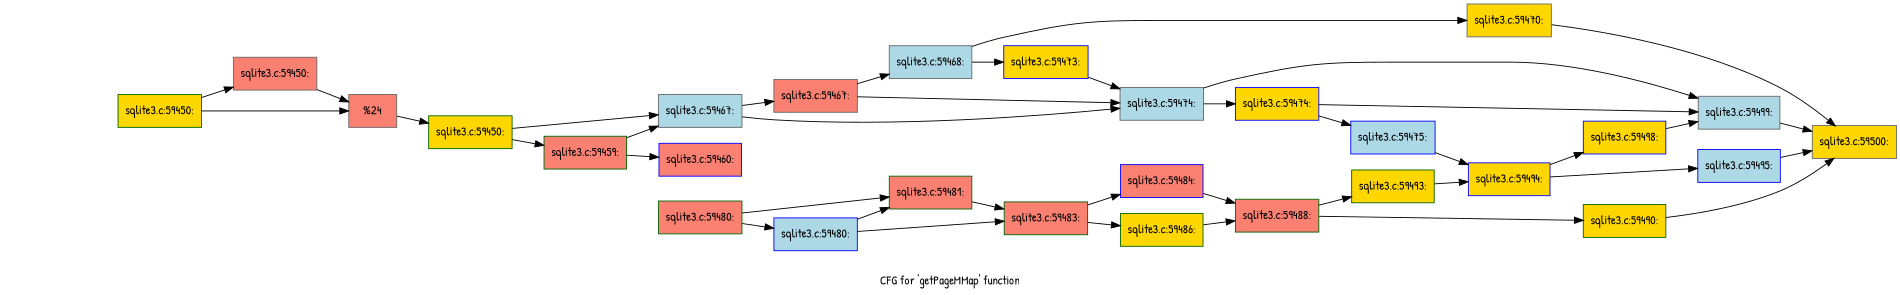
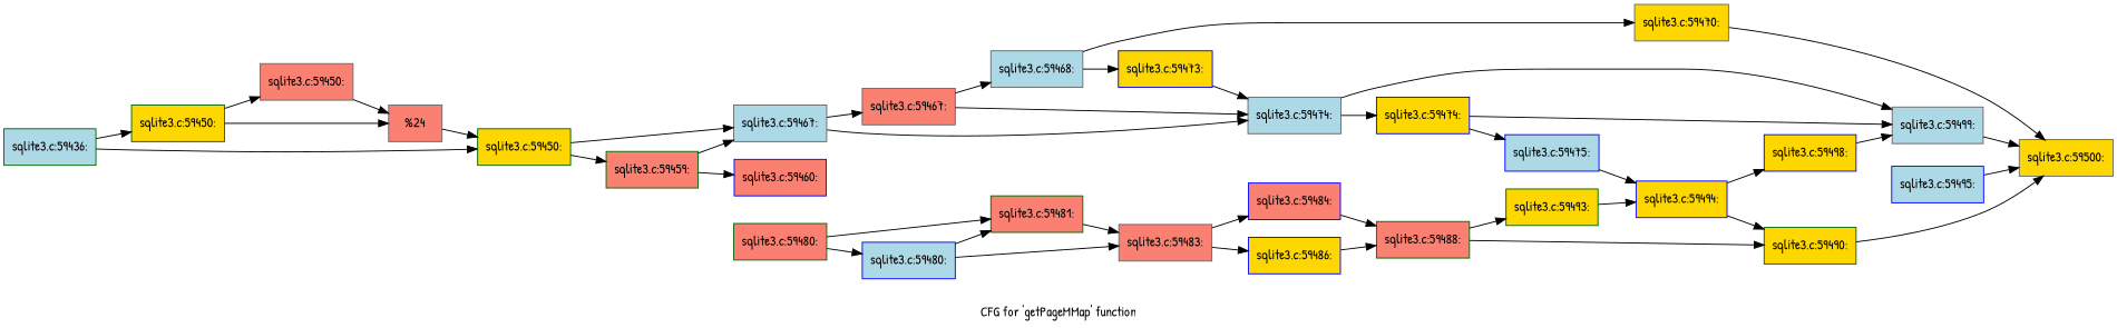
  digraph {
    fontname="Patrick Hand"
    label="CFG for 'getPageMMap' function"
    rankdir=LR
    node [color=darkgreen fillcolor=gold fontname="Patrick Hand" shape=record style=filled]
    edge [fontname="Patrick Hand"]
+   n1 [fillcolor=lightblue label="{sqlite3.c:59436:}"]
    n2 [label="{sqlite3.c:59450:}"]
    n3 [label="{sqlite3.c:59450:}"]
    n4 [color=gray40 fillcolor=salmon label="{%24}"]
    n5 [color=gray40 fillcolor=salmon label="{sqlite3.c:59450:}"]
    n6 [fillcolor=salmon label="{sqlite3.c:59459:}"]
    n7 [color=gray40 fillcolor=lightblue label="{sqlite3.c:59467:}"]
    n8 [color=blue fillcolor=salmon label="{sqlite3.c:59460:}"]
    n9 [color=gray40 fillcolor=salmon label="{sqlite3.c:59467:}"]
    n10 [color=gray40 fillcolor=lightblue label="{sqlite3.c:59474:}"]
    n11 [color=gray40 fillcolor=lightblue label="{sqlite3.c:59468:}"]
    n12 [color=blue label="{sqlite3.c:59474:}"]
    n13 [color=gray40 fillcolor=lightblue label="{sqlite3.c:59499:}"]
    n14 [color=gray40 label="{sqlite3.c:59500:}"]
    n15 [color=gray40 label="{sqlite3.c:59470:}"]
    n16 [color=blue label="{sqlite3.c:59473:}"]
    n17 [color=blue fillcolor=lightblue label="{sqlite3.c:59475:}"]
    n18 [color=blue label="{sqlite3.c:59494:}"]
    n19 [color=blue fillcolor=lightblue label="{sqlite3.c:59495:}"]
    n20 [color=blue label="{sqlite3.c:59498:}"]
    n21 [fillcolor=salmon label="{sqlite3.c:59480:}"]
    n22 [fillcolor=salmon label="{sqlite3.c:59481:}"]
    n23 [color=blue fillcolor=lightblue label="{sqlite3.c:59480:}"]
-   n24 [fillcolor=salmon label="{sqlite3.c:59483:}"]
+   n24 [color=gray40 fillcolor=salmon label="{sqlite3.c:59483:}"]
    n25 [color=blue fillcolor=salmon label="{sqlite3.c:59484:}"]
-   n26 [label="{sqlite3.c:59486:}"]
+   n26 [color=blue label="{sqlite3.c:59486:}"]
    n27 [fillcolor=salmon label="{sqlite3.c:59488:}"]
    n28 [label="{sqlite3.c:59490:}"]
    n29 [label="{sqlite3.c:59493:}"]
+   n1 -> n2
+   n1 -> n3
    n2 -> n4
    n2 -> n5
    n3 -> n6
    n3 -> n7
    n4 -> n3
    n5 -> n4
    n6 -> n7
    n6 -> n8
    n7 -> n9
    n7 -> n10
    n9 -> n10
    n9 -> n11
    n10 -> n12
    n10 -> n13
    n11 -> n15
    n11 -> n16
    n12 -> n13
    n12 -> n17
    n13 -> n14
    n15 -> n14
    n16 -> n10
    n17 -> n18
-   n18 -> n19
+   n18 -> n28
    n18 -> n20
    n19 -> n14
    n20 -> n13
    n21 -> n22
    n21 -> n23
    n22 -> n24
    n23 -> n22
    n23 -> n24
    n24 -> n25
    n24 -> n26
    n25 -> n27
    n26 -> n27
    n27 -> n28
    n27 -> n29
    n28 -> n14
    n29 -> n18
  }
